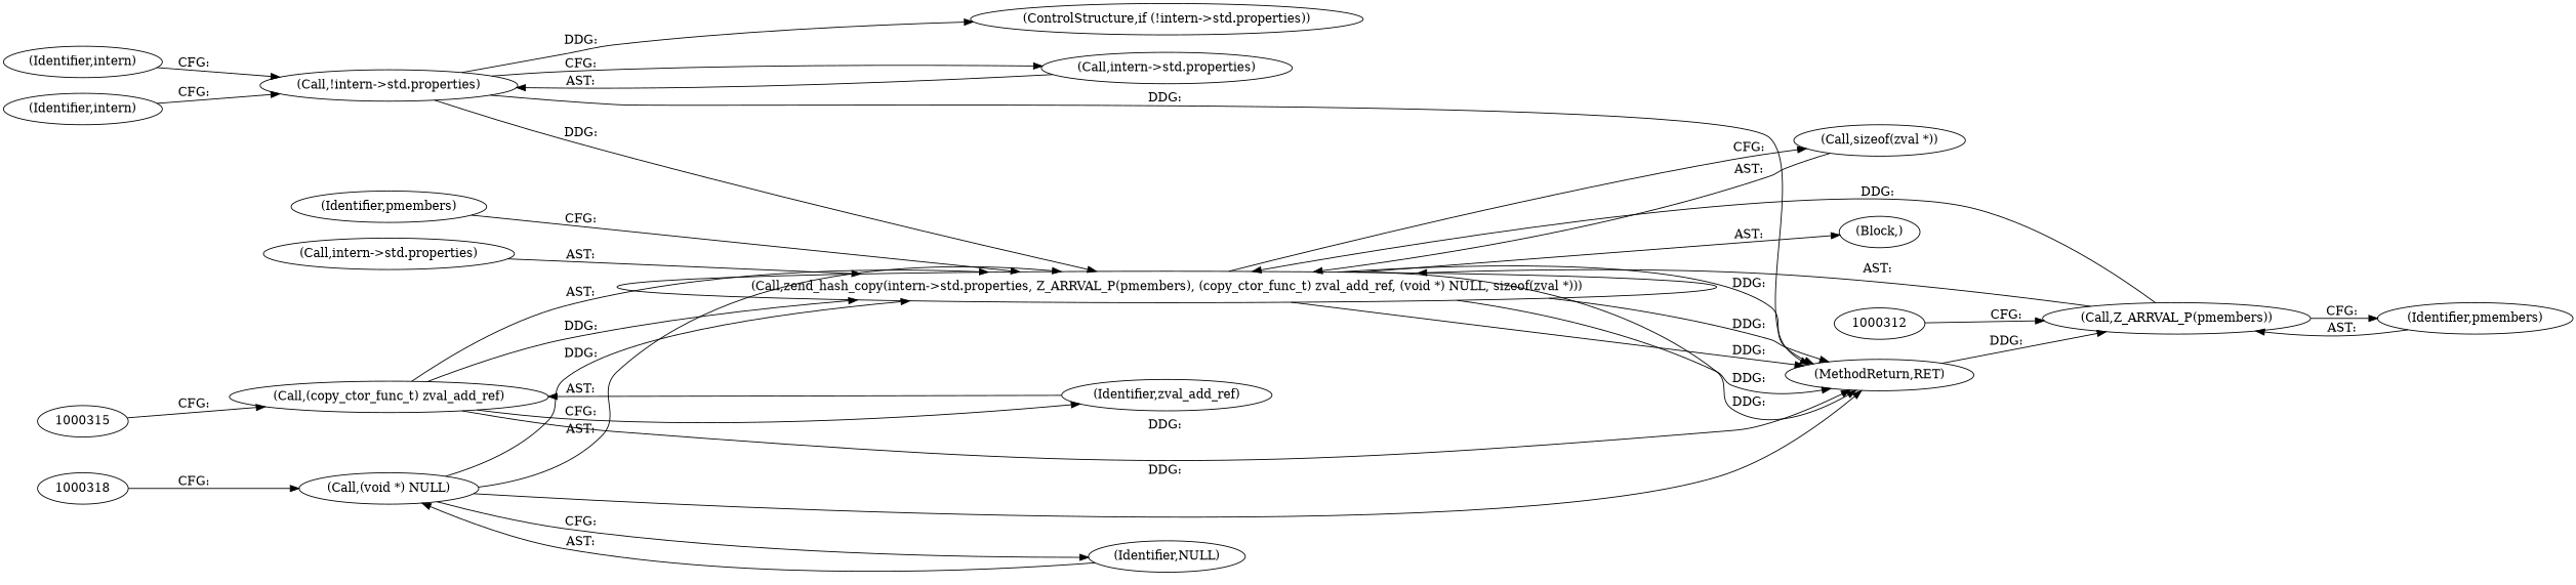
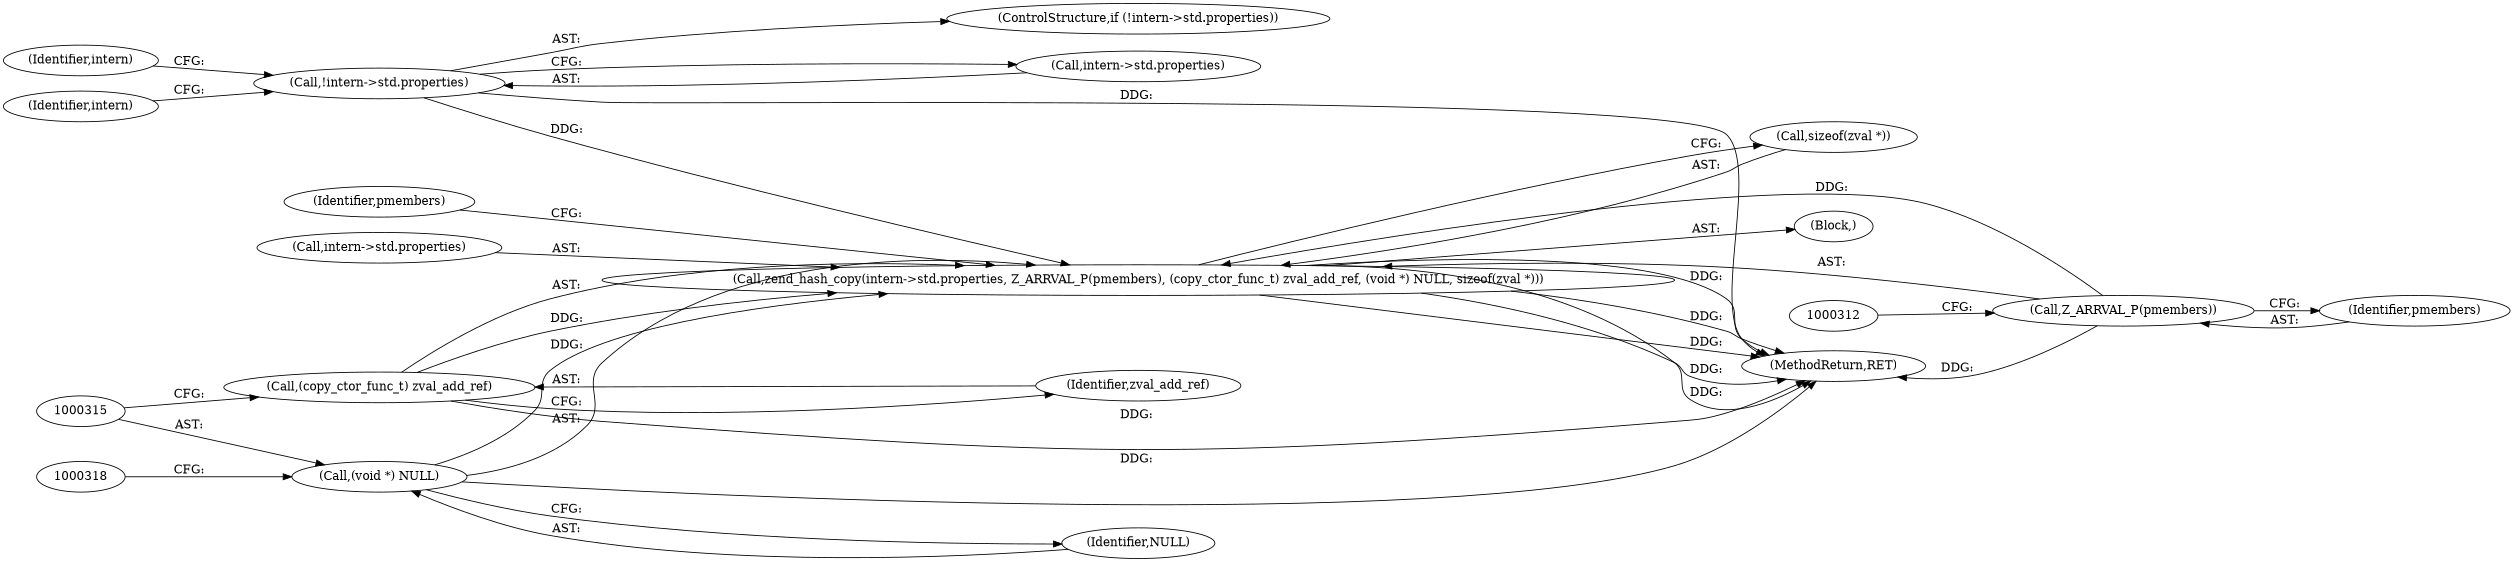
  digraph {
    rankdir=LR
    n1 [label="(Call,zend_hash_copy(intern->std.properties, Z_ARRVAL_P(pmembers), (copy_ctor_func_t) zval_add_ref, (void *) NULL, sizeof(zval *)))"]
    n2 [label="(Call,sizeof(zval *))"]
    n3 [label="(MethodReturn,RET)"]
    n4 [label="(Block,)"]
    n5 [label="(Call,!intern->std.properties)"]
    n6 [label="(ControlStructure,if (!intern->std.properties))"]
    n7 [label="(Call,intern->std.properties)"]
    n8 [label="(Call,Z_ARRVAL_P(pmembers))"]
    n9 [label="(Identifier,pmembers)"]
    n10 [label="(Call,(copy_ctor_func_t) zval_add_ref)"]
    n11 [label="(Identifier,zval_add_ref)"]
    n12 [label="(Call,(void *) NULL)"]
    n13 [label="(Identifier,NULL)"]
    n14 [label="(Call,intern->std.properties)"]
    n15 [label="(Identifier,intern)"]
    n16 [label="(Identifier,pmembers)"]
    n17 [label="(Identifier,intern)"]
    1000312
    1000315
    1000318
    n1 -> n2 [label="CFG: "]
    n1 -> n3 [label="DDG: "]
    n1 -> n3 [label="DDG: "]
    n1 -> n3 [label="DDG: "]
    n1 -> n3 [label="DDG: "]
    n1 -> n3 [label="DDG: "]
    n1 -> n4 [label="AST: "]
    n2 -> n1 [label="AST: "]
    n5 -> n1 [label="DDG: "]
    n5 -> n3 [label="DDG: "]
-   n5 -> n6 [label="DDG: "]
+   n5 -> n6 [label="AST: "]
    n5 -> n7 [label="CFG: "]
    n7 -> n5 [label="AST: "]
    n8 -> n1 [label="AST: "]
    n8 -> n1 [label="DDG: "]
-   n3 -> n8 [label="DDG: "]
+   n8 -> n3 [label="DDG: "]
    n8 -> n9 [label="CFG: "]
    n9 -> n8 [label="AST: "]
    n10 -> n1 [label="AST: "]
    n10 -> n1 [label="DDG: "]
    n10 -> n3 [label="DDG: "]
    n10 -> n11 [label="CFG: "]
    n11 -> n10 [label="AST: "]
    n12 -> n1 [label="AST: "]
    n12 -> n1 [label="DDG: "]
    n12 -> n3 [label="DDG: "]
    n12 -> n13 [label="CFG: "]
    n13 -> n12 [label="AST: "]
    n14 -> n1 [label="AST: "]
    n15 -> n5 [label="CFG: "]
    n16 -> n1 [label="CFG: "]
    n17 -> n5 [label="CFG: "]
    1000312 -> n8 [label="CFG: "]
    1000315 -> n10 [label="CFG: "]
+   1000315 -> n12 [label="AST: "]
    1000318 -> n12 [label="CFG: "]
  }
